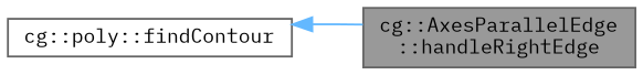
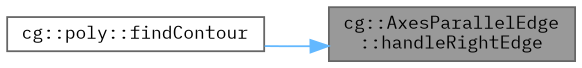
  digraph {
    rankdir=RL
    fontname="IBM Plex Mono"
    node [fontname="IBM Plex Mono" fontsize=10 shape=box style=filled]
    n1 [color=gray40 fillcolor=grey60 fontcolor=black height=0.2 label="cg::AxesParallelEdge\l::handleRightEdge" width=0.4]
    n2 [color=grey40 fillcolor=white height=0.2 label="cg::poly::findContour" width=0.4]
-   n2 -> n1 [color=steelblue1 dir=back fontname="IBM Plex Mono" fontsize=10 labelfontname=Helvetica labelfontsize=10 style=solid]
+   n1 -> n2 [color=steelblue1 dir=back fontname="IBM Plex Mono" fontsize=10 labelfontname=Helvetica labelfontsize=10 style=solid]
  }
